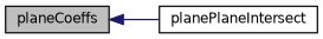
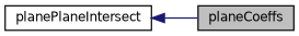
  digraph {
    rankdir=LR
    node [color=black fontname=Helvetica fontsize=10 shape=record]
    n1 [fillcolor=grey75 fontcolor=black height=0.2 label=planeCoeffs style=filled width=0.4]
    n2 [height=0.2 label=planePlaneIntersect width=0.4]
-   n1 -> n2 [color=midnightblue dir=back fontname=Helvetica fontsize=10 labelfontname=Helvetica labelfontsize=10 style=solid]
+   n2 -> n1 [color=midnightblue dir=back fontname=Helvetica fontsize=10 labelfontname=Helvetica labelfontsize=10 style=solid]
  }
